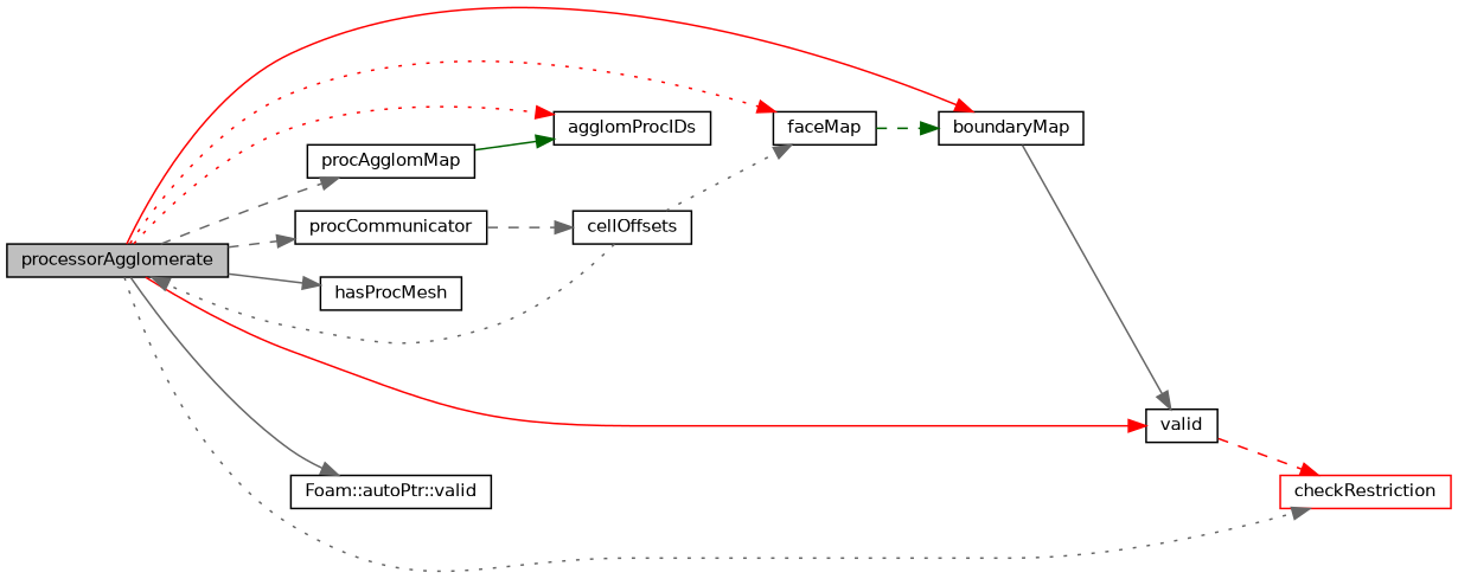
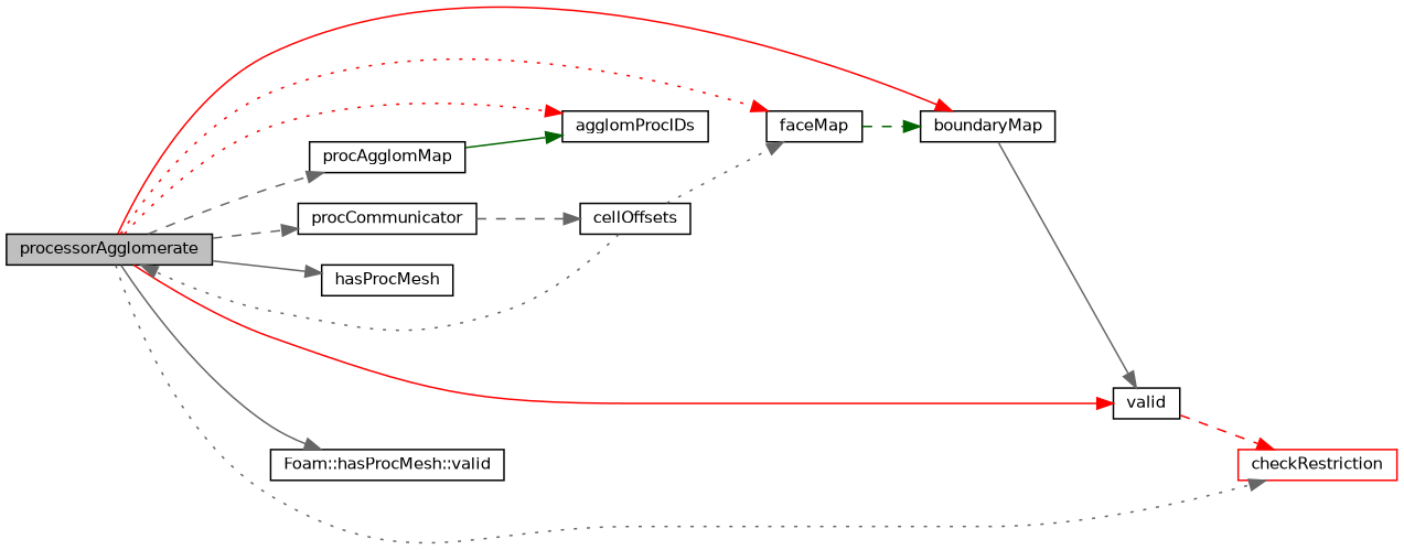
  digraph {
    rankdir=LR
    node [color=black fontname=Helvetica fontsize=10 shape=record]
    edge [color=gray40 fontname=Helvetica fontsize=10 labelfontname=Helvetica labelfontsize=10 style=solid]
    n1 [fillcolor=grey75 fontcolor=black height=0.2 label=processorAgglomerate style=filled width=0.4]
    n2 [height=0.2 label=agglomProcIDs width=0.4]
    n3 [height=0.2 label=valid width=0.4]
    n4 [color=red height=0.2 label=checkRestriction width=0.4]
    n5 [height=0.2 label=boundaryMap width=0.4]
    n6 [height=0.2 label=faceMap width=0.4]
    n7 [height=0.2 label=hasProcMesh width=0.4]
    n8 [height=0.2 label=procAgglomMap width=0.4]
    n9 [height=0.2 label=procCommunicator width=0.4]
-   n10 [height=0.2 label="Foam::autoPtr::valid" width=0.4]
+   n10 [height=0.2 label="Foam::hasProcMesh::valid" width=0.4]
    n11 [height=0.2 label=cellOffsets width=0.4]
    n1 -> n2 [color=red style=dotted]
    n1 -> n3 [color=red]
    n1 -> n4 [style=dotted]
    n1 -> n5 [color=red]
    n1 -> n6 [color=red style=dotted]
    n1 -> n7
    n1 -> n8 [style=dashed]
    n1 -> n9 [style=dashed]
    n1 -> n10
    n3 -> n4 [color=red style=dashed]
    n5 -> n3
    n6 -> n5 [color=darkgreen style=dashed]
    n8 -> n2 [color=darkgreen]
    n9 -> n11 [style=dashed]
    n11 -> n1 [style=dotted]
    n11 -> n6 [style=dotted]
  }
